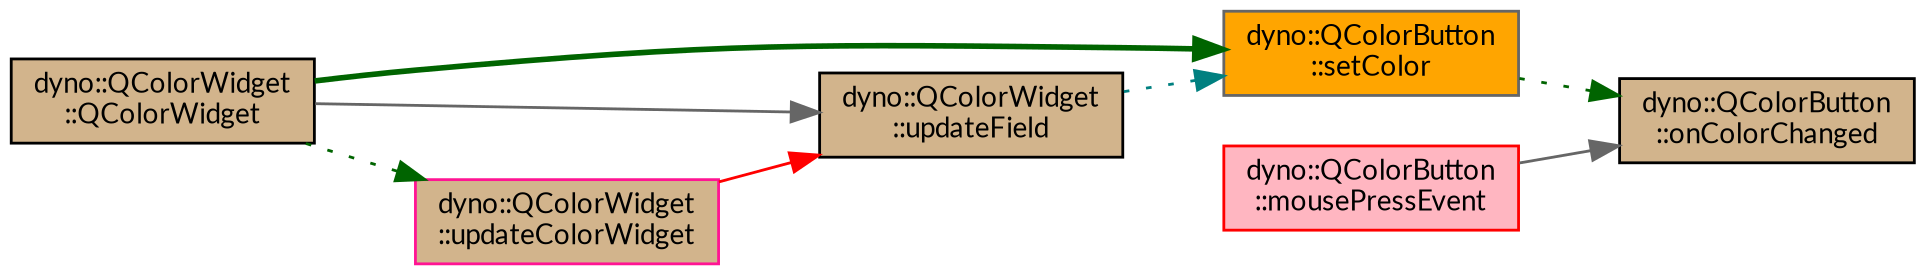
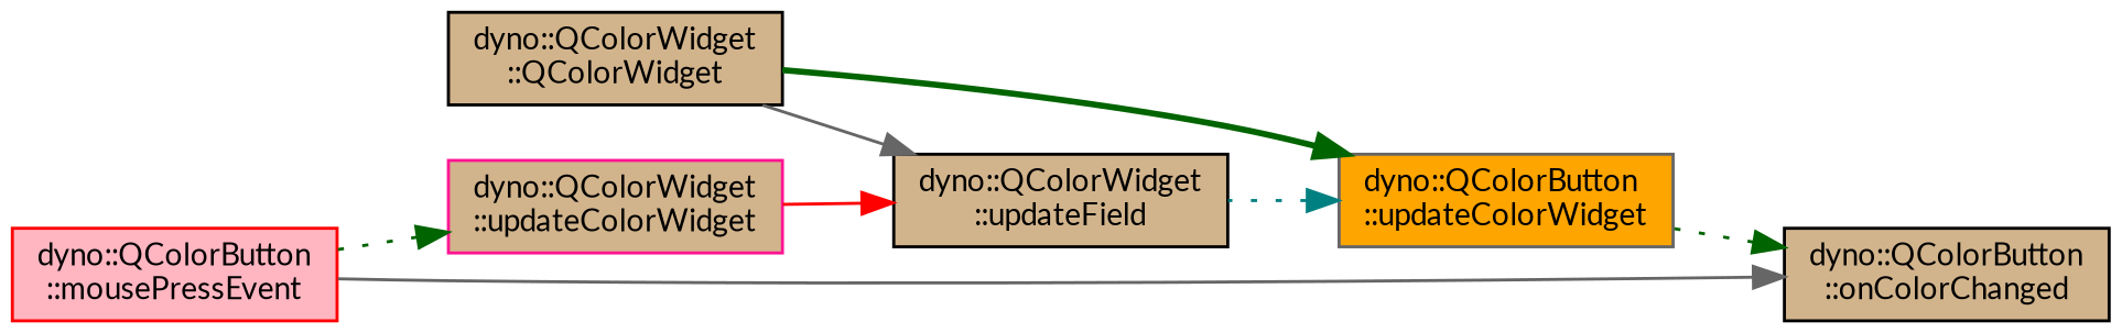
  digraph {
    fontname=Lato
    rankdir=RL
    node [color=black fillcolor=tan fontname=Lato fontsize=10 shape=box style=filled]
    edge [color=darkgreen dir=back fontname=Lato fontsize=10 labelfontname=Helvetica labelfontsize=10 style=dotted]
-   n1 [color=gray40 fillcolor=orange fontcolor=black height=0.2 label="dyno::QColorButton\l::setColor" width=0.4]
+   n1 [color=gray40 fillcolor=orange fontcolor=black height=0.2 label="dyno::QColorButton\l::updateColorWidget" width=0.4]
    n2 [height=0.2 label="dyno::QColorWidget\l::QColorWidget" width=0.4]
    n3 [height=0.2 label="dyno::QColorWidget\l::updateField" width=0.4]
    n4 [height=0.2 label="dyno::QColorButton\l::onColorChanged" width=0.4]
    n5 [color=red fillcolor=lightpink height=0.2 label="dyno::QColorButton\l::mousePressEvent" width=0.4]
    n6 [color=deeppink height=0.2 label="dyno::QColorWidget\l::updateColorWidget" width=0.4]
    n1 -> n2 [style=bold]
    n1 -> n3 [color=teal]
    n3 -> n2 [color=gray40 style=solid]
    n3 -> n6 [color=red style=solid]
    n4 -> n1
    n4 -> n5 [color=gray40 style=solid]
-   n6 -> n2
+   n6 -> n5
  }
